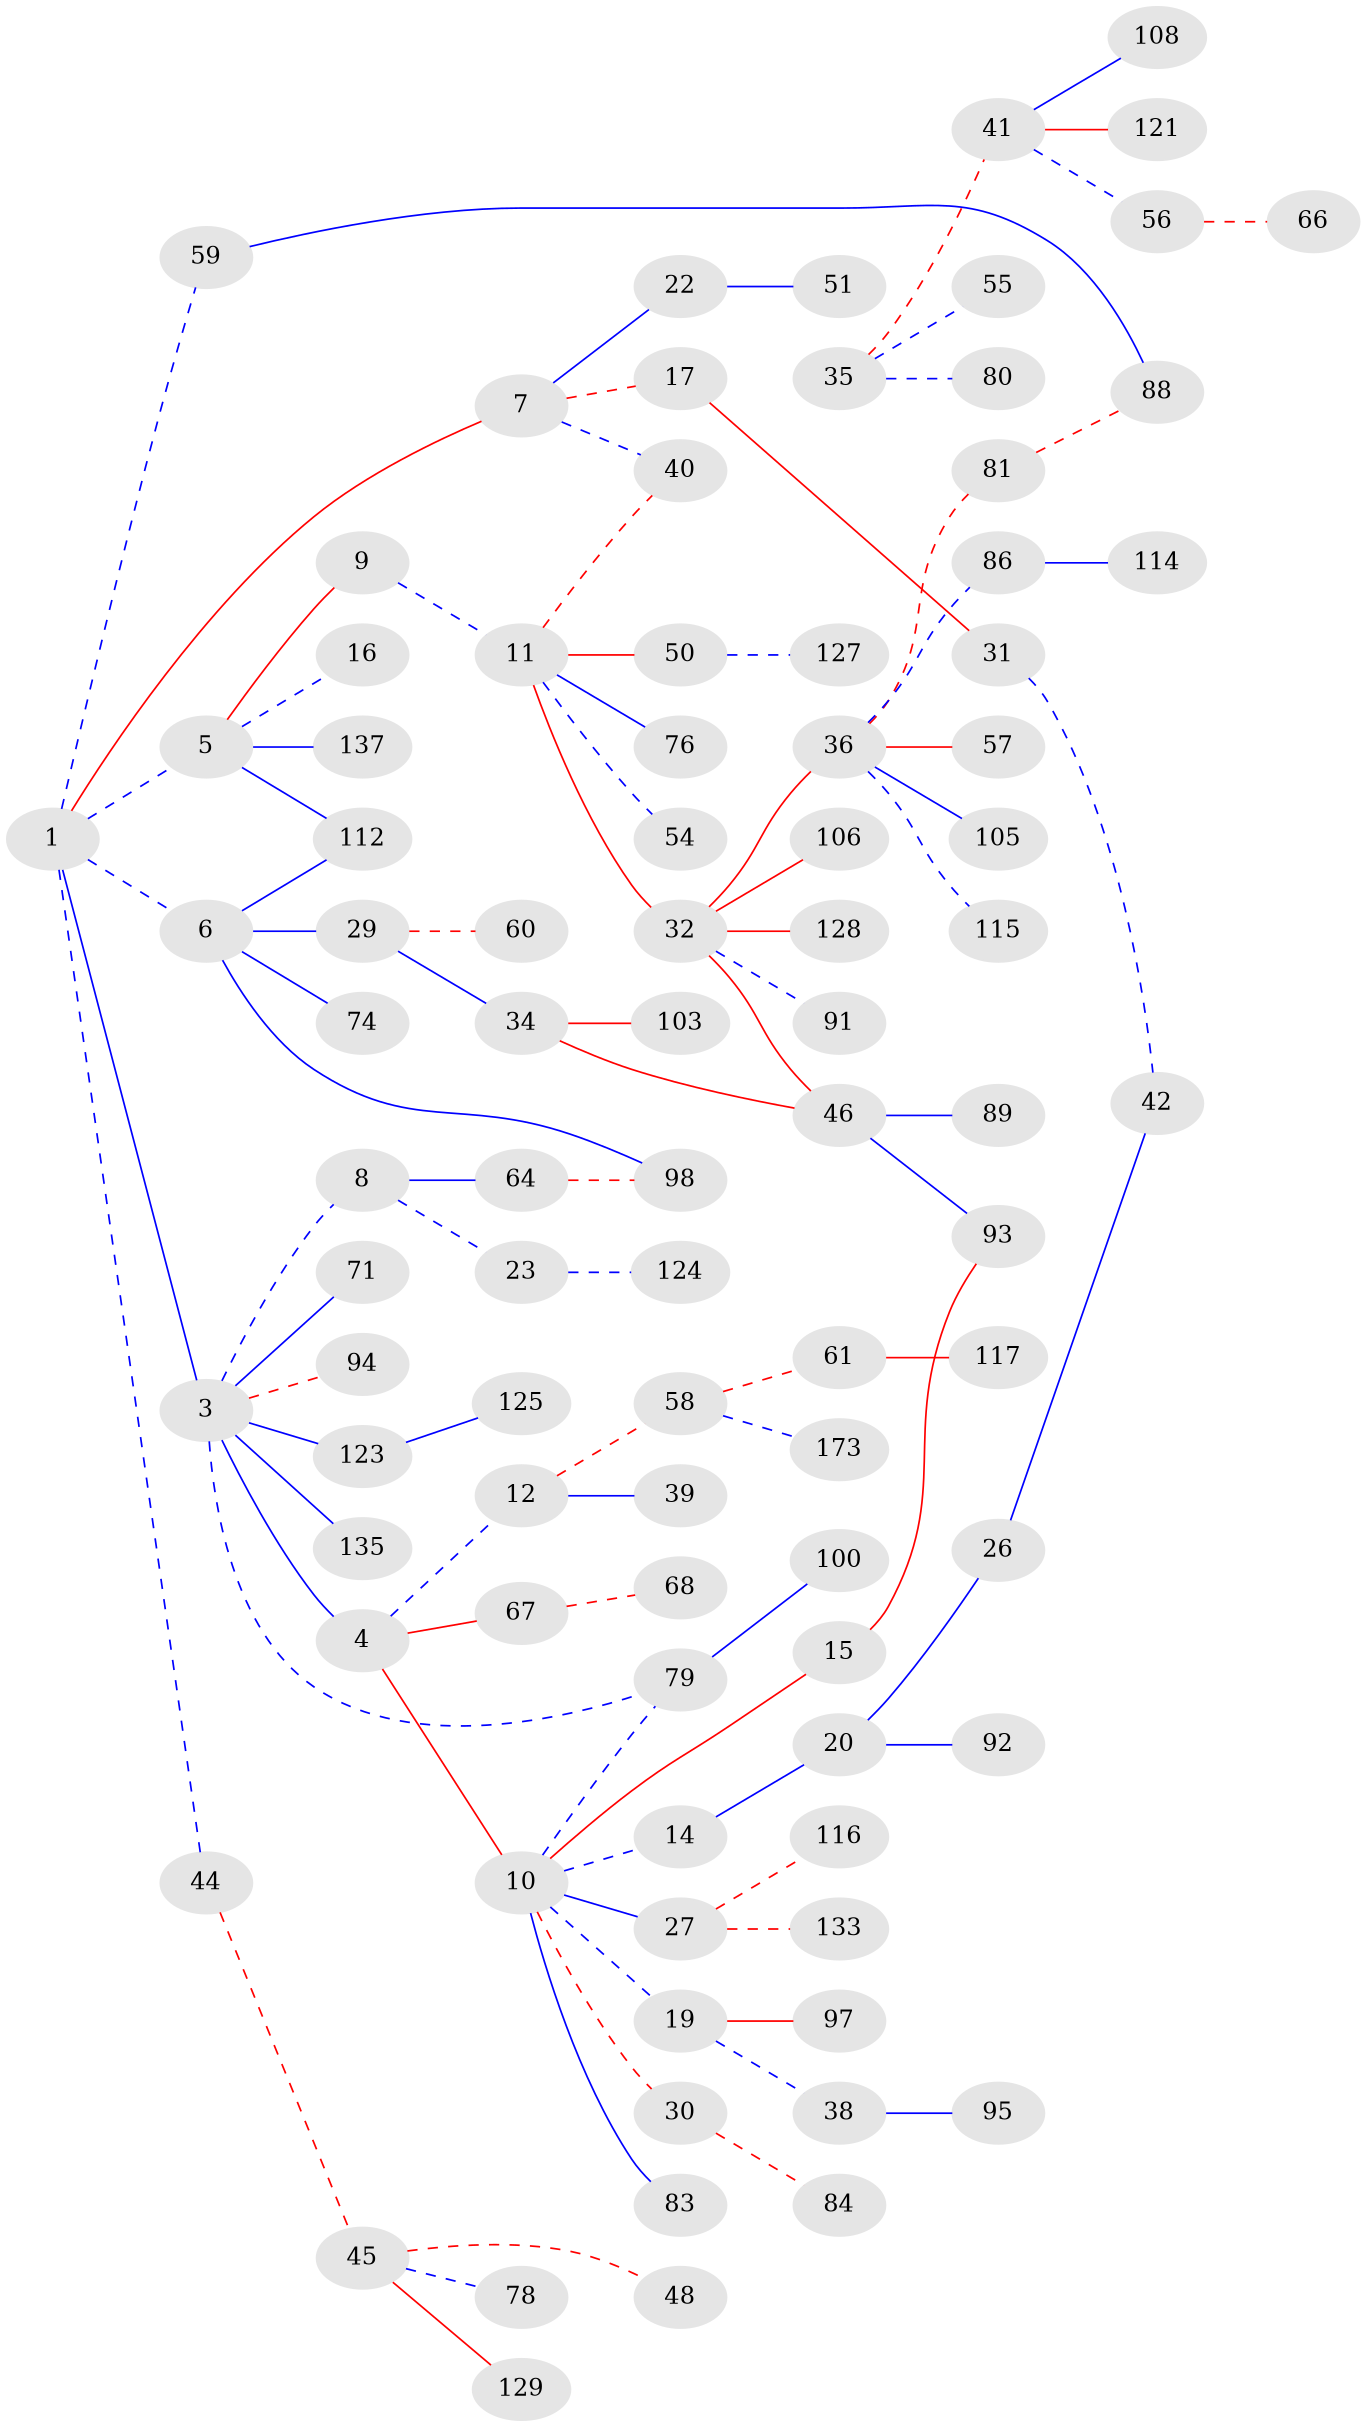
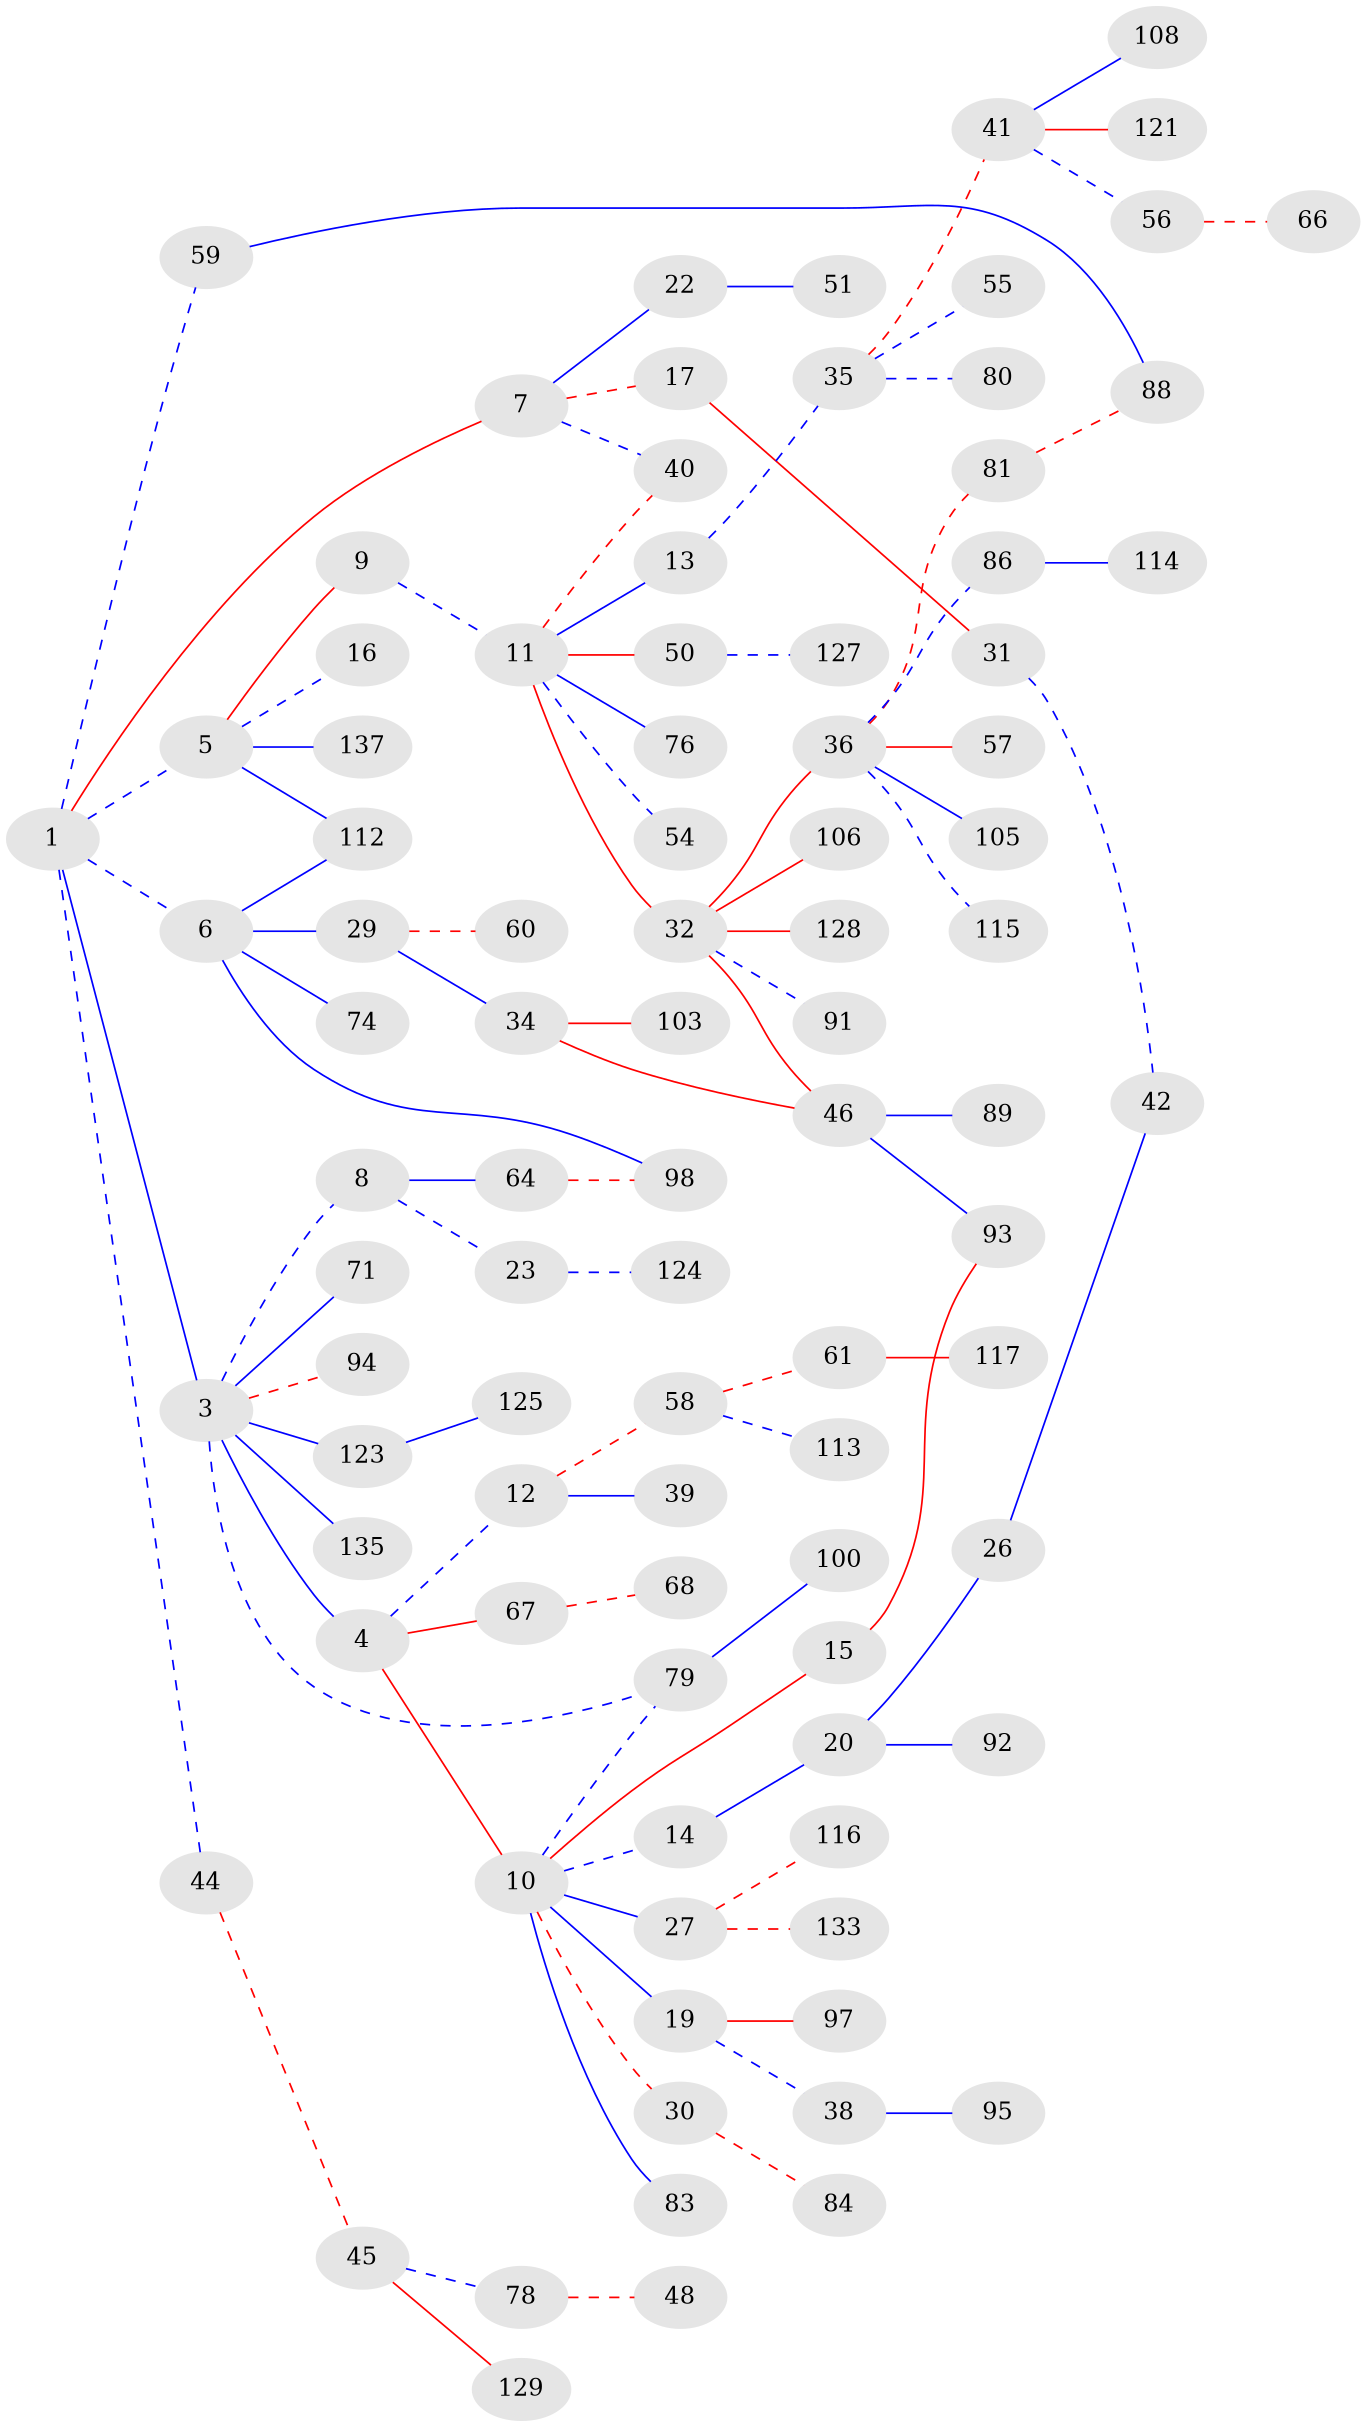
  graph {
    rankdir=LR
    node [color=gray90 style=filled]
    edge [color=blue style=solid]
    1 [super="+2"]
    3 [super="+33"]
    5 [super="+21"]
    6 [super="+18"]
    7 [super="+43"]
    44
    59 [super="+65"]
    4 [super="+69"]
    8 [super="+52"]
    71
    79 [super="+82"]
    94
    123
    135
    9
    16
    112
    137
    29
    74
    98 [super="+102"]
    17 [super="+63"]
    22
    40 [super="+110"]
    45 [super="+77"]
    88 [super="+96"]
    10 [super="+24"]
    12 [super="+28"]
    67 [super="+134"]
    23 [super="+62"]
    64
    100
    125 [super="+138"]
    14
    15 [super="+119"]
    19 [super="+75"]
    27 [super="+37"]
    30
    83
    39
    58 [super="+107"]
    68
    11 [super="+72"]
    34 [super="+131"]
    60
    31 [super="+53"]
    51
    124
+   13
    32 [super="+47"]
    50
    54 [super="+87"]
    76 [super="+111"]
    20 [super="+25"]
    93 [super="+120"]
    38
    97 [super="+101"]
    116 [super="+136"]
    133
    84 [super="+85"]
    35 [super="+49"]
    36
    46 [super="+70"]
    91
    106
    128
    127
    61
-   113 [label=173]
+   113
    41 [super="+90"]
    55
    80
    26 [super="+104"]
    92 [super="+122"]
    42
    95
    103
    57
    81 [super="+109"]
    86 [super="+118"]
    105
    115
    89 [super="+130"]
    56 [super="+132"]
    108
    121
    114
    66 [super="+73"]
    48 [super="+126"]
    78 [super="+99"]
    129
    117
    1 -- 3
    1 -- 5 [style=dashed]
    1 -- 6 [style=dashed]
    1 -- 7 [color=red]
    1 -- 44 [style=dashed]
    1 -- 59 [style=dashed]
    3 -- 4
    3 -- 8 [style=dashed]
    3 -- 71
    3 -- 79 [style=dashed]
    3 -- 94 [color=red style=dashed]
    3 -- 123
    3 -- 135
    5 -- 9 [color=red]
    5 -- 16 [style=dashed]
    5 -- 112
    5 -- 137
    6 -- 112
    6 -- 29
    6 -- 74
    6 -- 98
    7 -- 17 [color=red style=dashed]
    7 -- 22
    7 -- 40 [style=dashed]
    44 -- 45 [color=red style=dashed]
    59 -- 88
    4 -- 10 [color=red]
    4 -- 12 [style=dashed]
    4 -- 67 [color=red]
    8 -- 23 [style=dashed]
    8 -- 64
    79 -- 100
    123 -- 125
    9 -- 11 [style=dashed]
    29 -- 34
    29 -- 60 [color=red style=dashed]
    17 -- 31 [color=red]
    22 -- 51
-   45 -- 48 [color=red style=dashed]
+   78 -- 48 [color=red style=dashed]
    45 -- 78 [style=dashed]
    45 -- 129 [color=red]
    10 -- 79 [style=dashed]
    10 -- 14 [style=dashed]
    10 -- 15 [color=red]
-   10 -- 19 [style=dashed]
+   10 -- 19
    10 -- 27
    10 -- 30 [color=red style=dashed]
    10 -- 83
    12 -- 39
    12 -- 58 [color=red style=dashed]
    67 -- 68 [color=red style=dashed]
    23 -- 124 [style=dashed]
    64 -- 98 [color=red style=dashed]
    14 -- 20
    15 -- 93 [color=red]
    19 -- 38 [style=dashed]
    19 -- 97 [color=red]
    27 -- 116 [color=red style=dashed]
    27 -- 133 [color=red style=dashed]
    30 -- 84 [color=red style=dashed]
    58 -- 61 [color=red style=dashed]
    58 -- 113 [style=dashed]
    11 -- 40 [color=red style=dashed]
+   11 -- 13
    11 -- 32 [color=red]
    11 -- 50 [color=red]
    11 -- 54 [style=dashed]
    11 -- 76
    34 -- 46 [color=red]
    34 -- 103 [color=red]
    31 -- 42 [style=dashed]
+   13 -- 35 [style=dashed]
    32 -- 36 [color=red]
    32 -- 46 [color=red]
    32 -- 91 [style=dashed]
    32 -- 106 [color=red]
    32 -- 128 [color=red]
    50 -- 127 [style=dashed]
    20 -- 26
    20 -- 92
    38 -- 95
    35 -- 41 [color=red style=dashed]
    35 -- 55 [style=dashed]
    35 -- 80 [style=dashed]
    36 -- 57 [color=red]
    36 -- 81 [color=red style=dashed]
    36 -- 86 [style=dashed]
    36 -- 105
    36 -- 115 [style=dashed]
    46 -- 93
    46 -- 89
    61 -- 117 [color=red]
    41 -- 56 [style=dashed]
    41 -- 108
    41 -- 121 [color=red]
    26 -- 42
    81 -- 88 [color=red style=dashed]
    86 -- 114
    56 -- 66 [color=red style=dashed]
  }
